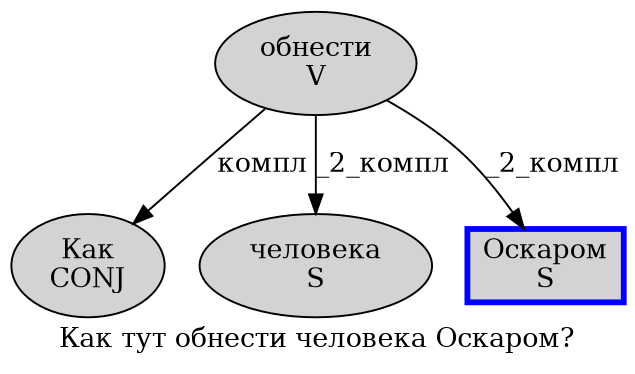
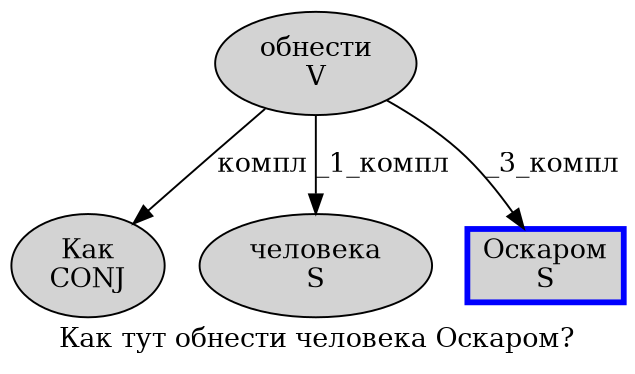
  digraph {
    label="Как тут обнести человека Оскаром?"
    node [fillcolor=lightgray penwidth=1 shape=ellipse style=filled]
    n1 [label="Как\nCONJ"]
    n2 [label="обнести\nV"]
    n3 [label="человека\nS"]
    n4 [color=blue label="Оскаром\nS" penwidth=3 shape=box]
    n2 -> n1 [label="компл"]
-   n2 -> n3 [label="_2_компл"]
-   n2 -> n4 [label="_2_компл"]
+   n2 -> n3 [label="_1_компл"]
+   n2 -> n4 [label="_3_компл"]
  }
